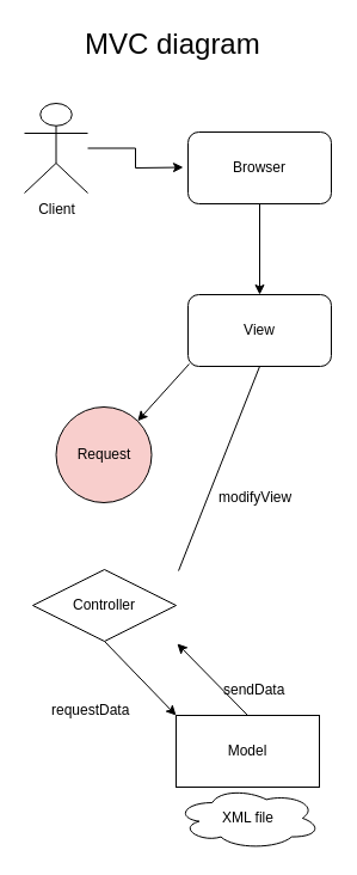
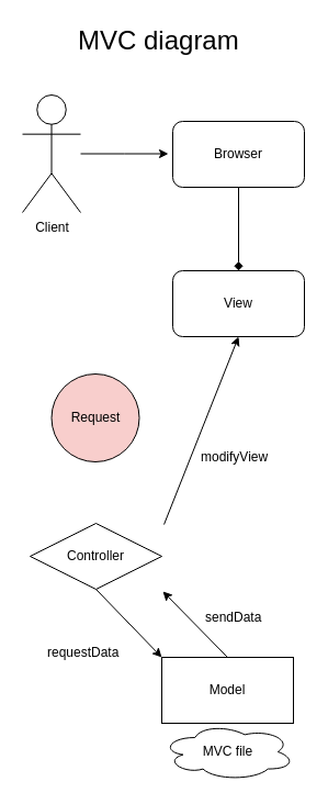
  <mxCell id="0" />
  <mxCell id="1" parent="0" />
  <mxCell id="2" value="" style="edgeStyle=orthogonalEdgeStyle;rounded=0;orthogonalLoop=1;jettySize=auto;html=1;" edge="1" parent="1" source="3"><mxGeometry relative="1" as="geometry"><mxPoint x="153" y="139.5" as="targetPoint" /></mxGeometry></mxCell>
- <mxCell id="3" value="&lt;div&gt;Client&lt;/div&gt;&lt;div&gt;&lt;br&gt;&lt;/div&gt;" style="shape=umlActor;verticalLabelPosition=bottom;labelBackgroundColor=#ffffff;verticalAlign=top;html=1;outlineConnect=0;" vertex="1" parent="1"><mxGeometry x="20" y="86" width="53" height="75" as="geometry" /></mxCell>
+ <mxCell id="3" value="&lt;div&gt;Client&lt;/div&gt;&lt;div&gt;&lt;br&gt;&lt;/div&gt;" style="shape=umlActor;verticalLabelPosition=bottom;labelBackgroundColor=#ffffff;verticalAlign=top;html=1;outlineConnect=0;" vertex="1" parent="1"><mxGeometry x="20" y="86" width="53" height="107" as="geometry" /></mxCell>
  <mxCell id="4" value="Browser" style="rounded=1;whiteSpace=wrap;html=1;" vertex="1" parent="1"><mxGeometry x="157" y="110" width="120" height="60" as="geometry" /></mxCell>
  <mxCell id="5" value="View" style="rounded=1;whiteSpace=wrap;html=1;" vertex="1" parent="1"><mxGeometry x="157" y="246" width="120" height="60" as="geometry" /></mxCell>
- <mxCell id="6" value="" style="endArrow=classic;html=1;exitX=0.5;exitY=1;exitDx=0;exitDy=0;" edge="1" parent="1" source="4" target="5"><mxGeometry width="50" height="50" relative="1" as="geometry"><mxPoint x="376" y="159" as="sourcePoint" /><mxPoint x="426" y="109" as="targetPoint" /></mxGeometry></mxCell>
+ <mxCell id="6" value="" style="endArrow=diamond;html=1;exitX=0.5;exitY=1;exitDx=0;exitDy=0;" edge="1" parent="1" source="4" target="5"><mxGeometry width="50" height="50" relative="1" as="geometry"><mxPoint x="376" y="159" as="sourcePoint" /><mxPoint x="426" y="109" as="targetPoint" /></mxGeometry></mxCell>
  <mxCell id="7" value="Request" style="ellipse;whiteSpace=wrap;html=1;aspect=fixed;fillColor=#f8cecc;" vertex="1" parent="1"><mxGeometry x="46.5" y="340" width="80" height="80" as="geometry" /></mxCell>
- <mxCell id="8" value="" style="endArrow=classic;html=1;entryX=1;entryY=0;entryDx=0;entryDy=0;exitX=0.008;exitY=0.967;exitDx=0;exitDy=0;exitPerimeter=0;" edge="1" parent="1" source="5" target="7"><mxGeometry width="50" height="50" relative="1" as="geometry"><mxPoint x="69" y="365" as="sourcePoint" /><mxPoint x="119" y="315" as="targetPoint" /></mxGeometry></mxCell>
  <mxCell id="9" value="Controller" style="rhombus;whiteSpace=wrap;html=1;" vertex="1" parent="1"><mxGeometry x="27" y="476" width="120" height="60" as="geometry" /></mxCell>
  <mxCell id="10" value="" style="endArrow=classic;html=1;exitX=0.5;exitY=1;exitDx=0;exitDy=0;entryX=0;entryY=0;entryDx=0;entryDy=0;entryPerimeter=0;" edge="1" parent="1" source="9" target="12"><mxGeometry width="50" height="50" relative="1" as="geometry"><mxPoint x="259" y="502" as="sourcePoint" /><mxPoint x="157" y="641" as="targetPoint" /></mxGeometry></mxCell>
  <mxCell id="11" value="requestData" style="text;html=1;resizable=0;points=[];autosize=1;align=left;verticalAlign=top;spacingTop=-4;" vertex="1" parent="1"><mxGeometry x="41" y="584" width="78" height="14" as="geometry" /></mxCell>
  <mxCell id="12" value="Model" style="rounded=0;whiteSpace=wrap;html=1;" vertex="1" parent="1"><mxGeometry x="147" y="598" width="120" height="60" as="geometry" /></mxCell>
- <mxCell id="13" value="XML file" style="ellipse;shape=cloud;whiteSpace=wrap;html=1;" vertex="1" parent="1"><mxGeometry x="147" y="658" width="121" height="52" as="geometry" /></mxCell>
+ <mxCell id="13" value="MVC file" style="ellipse;shape=cloud;whiteSpace=wrap;html=1;" vertex="1" parent="1"><mxGeometry x="147" y="658" width="121" height="52" as="geometry" /></mxCell>
  <mxCell id="14" value="" style="endArrow=classic;html=1;exitX=0.5;exitY=0;exitDx=0;exitDy=0;entryX=1.008;entryY=1.033;entryDx=0;entryDy=0;entryPerimeter=0;" edge="1" parent="1" source="12" target="9"><mxGeometry width="50" height="50" relative="1" as="geometry"><mxPoint x="240" y="479" as="sourcePoint" /><mxPoint x="290" y="429" as="targetPoint" /></mxGeometry></mxCell>
- <mxCell id="15" value="sendData" style="text;html=1;resizable=0;points=[];autosize=1;align=left;verticalAlign=top;spacingTop=-4;" vertex="1" parent="1"><mxGeometry x="185" y="567" width="64" height="14" as="geometry" /></mxCell>
- <mxCell id="16" value="" style="endArrow=none;html=1;exitX=1.017;exitY=0.017;exitDx=0;exitDy=0;exitPerimeter=0;entryX=0.5;entryY=1;entryDx=0;entryDy=0;" edge="1" parent="1" source="9" target="5"><mxGeometry width="50" height="50" relative="1" as="geometry"><mxPoint x="223" y="438" as="sourcePoint" /><mxPoint x="273" y="388" as="targetPoint" /></mxGeometry></mxCell>
+ <mxCell id="15" value="sendData" style="text;html=1;resizable=0;points=[];autosize=1;align=left;verticalAlign=top;spacingTop=-4;" vertex="1" parent="1"><mxGeometry x="185" y="552" width="64" height="14" as="geometry" /></mxCell>
+ <mxCell id="16" value="" style="endArrow=classic;html=1;exitX=1.017;exitY=0.017;exitDx=0;exitDy=0;exitPerimeter=0;entryX=0.5;entryY=1;entryDx=0;entryDy=0;" edge="1" parent="1" source="9" target="5"><mxGeometry width="50" height="50" relative="1" as="geometry"><mxPoint x="223" y="438" as="sourcePoint" /><mxPoint x="273" y="388" as="targetPoint" /></mxGeometry></mxCell>
  <mxCell id="17" value="modifyView" style="text;html=1;resizable=0;points=[];autosize=1;align=left;verticalAlign=top;spacingTop=-4;" vertex="1" parent="1"><mxGeometry x="181" y="406" width="72" height="14" as="geometry" /></mxCell>
  <mxCell id="18" value="&lt;font style=&quot;font-size: 24px&quot;&gt;MVC diagram&lt;/font&gt;" style="text;html=1;resizable=0;points=[];autosize=1;align=left;verticalAlign=top;spacingTop=-4;" vertex="1" parent="1"><mxGeometry x="68.5" y="20" width="157" height="19" as="geometry" /></mxCell>
